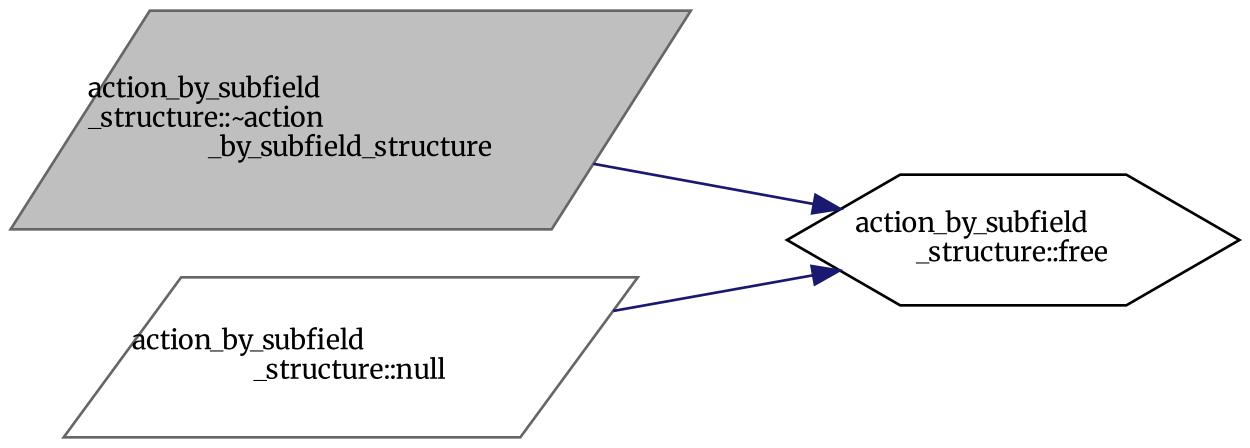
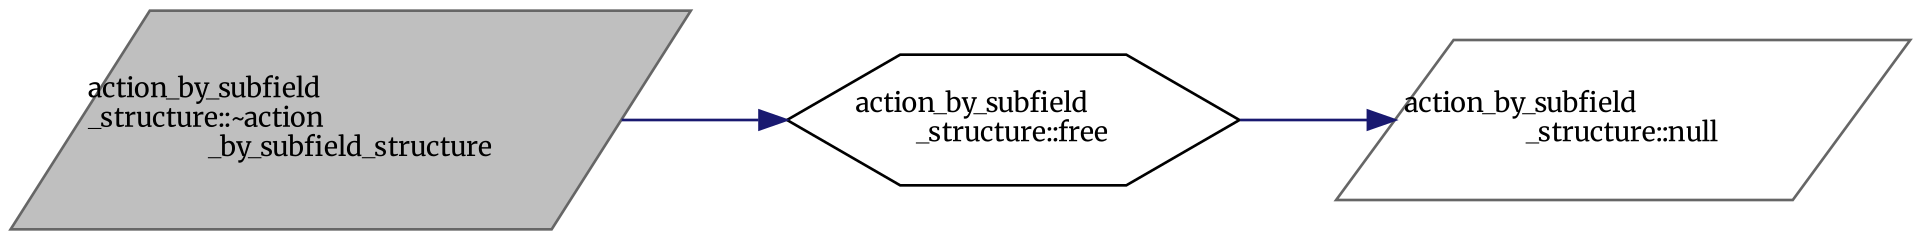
  digraph {
    rankdir=LR
    fontname=Merriweather
    node [color=gray40 fillcolor=white fontname=Merriweather fontsize=10 shape=parallelogram style=filled]
    edge [color=midnightblue fontname=Merriweather fontsize=10 labelfontname=Helvetica labelfontsize=10 style=solid]
    n1 [fillcolor=grey75 fontcolor=black height=0.2 label="action_by_subfield\l_structure::~action\l_by_subfield_structure" width=0.4]
    n2 [color=black height=0.2 label="action_by_subfield\l_structure::free" shape=hexagon width=0.4]
    n3 [height=0.2 label="action_by_subfield\l_structure::null" width=0.4]
    n1 -> n2
-   n3 -> n2
+   n2 -> n3
  }
